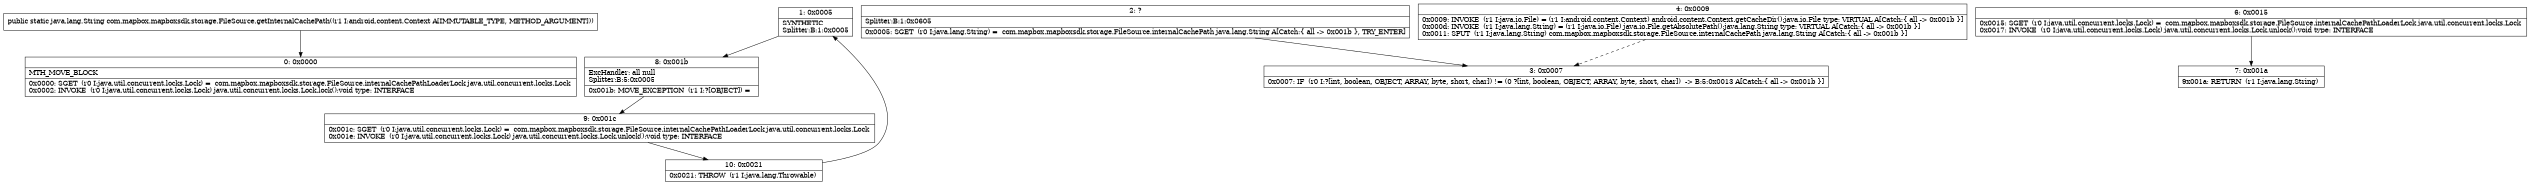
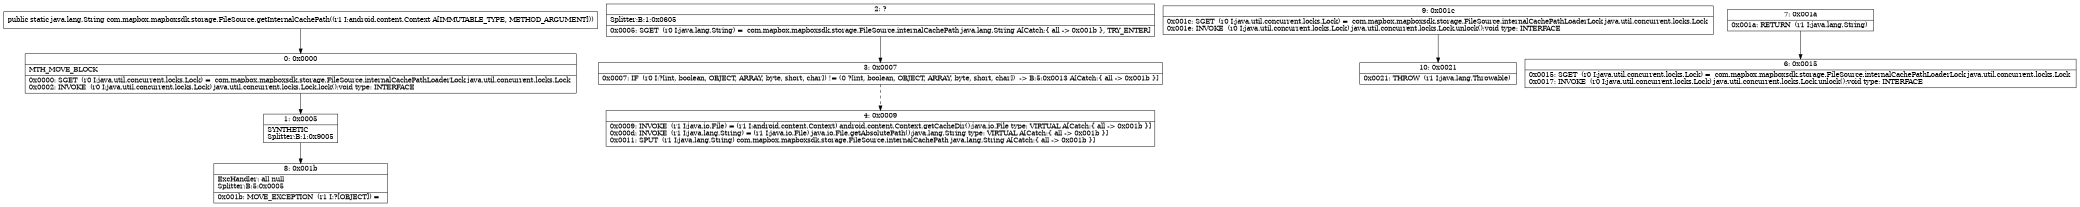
  digraph {
    node [shape=record]
    n1 [label="{0\:\ 0x0000|MTH_MOVE_BLOCK\l|0x0000: SGET  (r0 I:java.util.concurrent.locks.Lock) =  com.mapbox.mapboxsdk.storage.FileSource.internalCachePathLoaderLock java.util.concurrent.locks.Lock \l0x0002: INVOKE  (r0 I:java.util.concurrent.locks.Lock) java.util.concurrent.locks.Lock.lock():void type: INTERFACE \l}"]
-   n2 [label="{1\:\ 0x0005|SYNTHETIC\lSplitter:B:1:0x0005\l}"]
+   n2 [label="{1\:\ 0x0005|SYNTHETIC\lSplitter:B:1:0x9005\l}"]
    n3 [label="{8\:\ 0x001b|ExcHandler: all null\lSplitter:B:5:0x0005\l|0x001b: MOVE_EXCEPTION  (r1 I:?[OBJECT]) =  \l}"]
    n4 [label="{2\:\ ?|Splitter:B:1:0x0605\l|0x0005: SGET  (r0 I:java.lang.String) =  com.mapbox.mapboxsdk.storage.FileSource.internalCachePath java.lang.String A[Catch:\{ all \-\> 0x001b \}, TRY_ENTER]\l}"]
    n5 [label="{3\:\ 0x0007|0x0007: IF  (r0 I:?[int, boolean, OBJECT, ARRAY, byte, short, char]) != (0 ?[int, boolean, OBJECT, ARRAY, byte, short, char])  \-\> B:5:0x0013 A[Catch:\{ all \-\> 0x001b \}]\l}"]
    n6 [label="{9\:\ 0x001c|0x001c: SGET  (r0 I:java.util.concurrent.locks.Lock) =  com.mapbox.mapboxsdk.storage.FileSource.internalCachePathLoaderLock java.util.concurrent.locks.Lock \l0x001e: INVOKE  (r0 I:java.util.concurrent.locks.Lock) java.util.concurrent.locks.Lock.unlock():void type: INTERFACE \l}"]
    n7 [label="{4\:\ 0x0009|0x0009: INVOKE  (r1 I:java.io.File) = (r1 I:android.content.Context) android.content.Context.getCacheDir():java.io.File type: VIRTUAL A[Catch:\{ all \-\> 0x001b \}]\l0x000d: INVOKE  (r1 I:java.lang.String) = (r1 I:java.io.File) java.io.File.getAbsolutePath():java.lang.String type: VIRTUAL A[Catch:\{ all \-\> 0x001b \}]\l0x0011: SPUT  (r1 I:java.lang.String) com.mapbox.mapboxsdk.storage.FileSource.internalCachePath java.lang.String A[Catch:\{ all \-\> 0x001b \}]\l}"]
    n8 [label="{6\:\ 0x0015|0x0015: SGET  (r0 I:java.util.concurrent.locks.Lock) =  com.mapbox.mapboxsdk.storage.FileSource.internalCachePathLoaderLock java.util.concurrent.locks.Lock \l0x0017: INVOKE  (r0 I:java.util.concurrent.locks.Lock) java.util.concurrent.locks.Lock.unlock():void type: INTERFACE \l}"]
-   n9 [label="{7\:\ 0x001a|9x001a: RETURN  (r1 I:java.lang.String) \l}"]
+   n9 [label="{7\:\ 0x001a|0x001a: RETURN  (r1 I:java.lang.String) \l}"]
    n10 [label="{10\:\ 0x0021|0x0021: THROW  (r1 I:java.lang.Throwable) \l}"]
    n11 [label="{public static java.lang.String com.mapbox.mapboxsdk.storage.FileSource.getInternalCachePath((r1 I:android.content.Context A[IMMUTABLE_TYPE, METHOD_ARGUMENT])) }"]
-   n10 -> n2
+   n1 -> n2
    n2 -> n3
-   n3 -> n6
    n4 -> n5
-   n7 -> n5 [style=dashed]
+   n5 -> n7 [style=dashed]
    n6 -> n10
-   n8 -> n9
+   n9 -> n8
    n11 -> n1
  }
